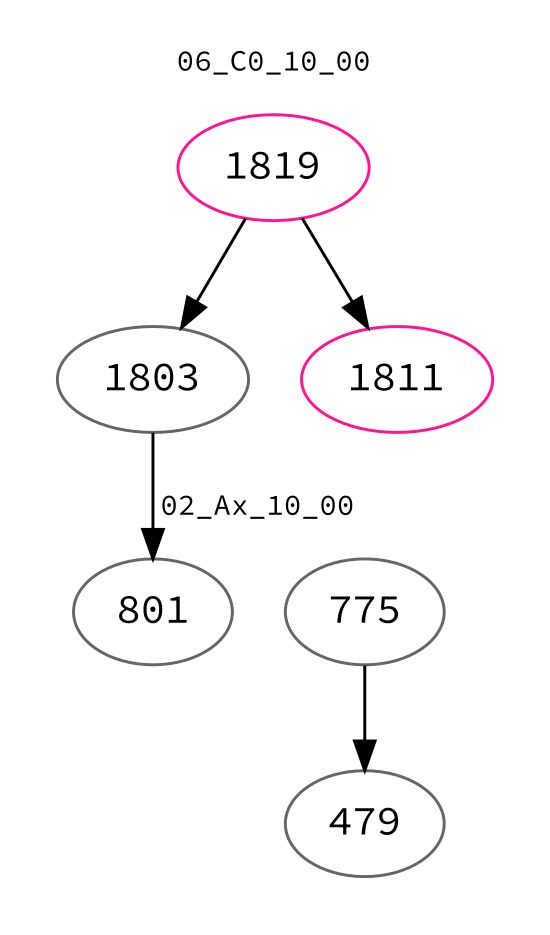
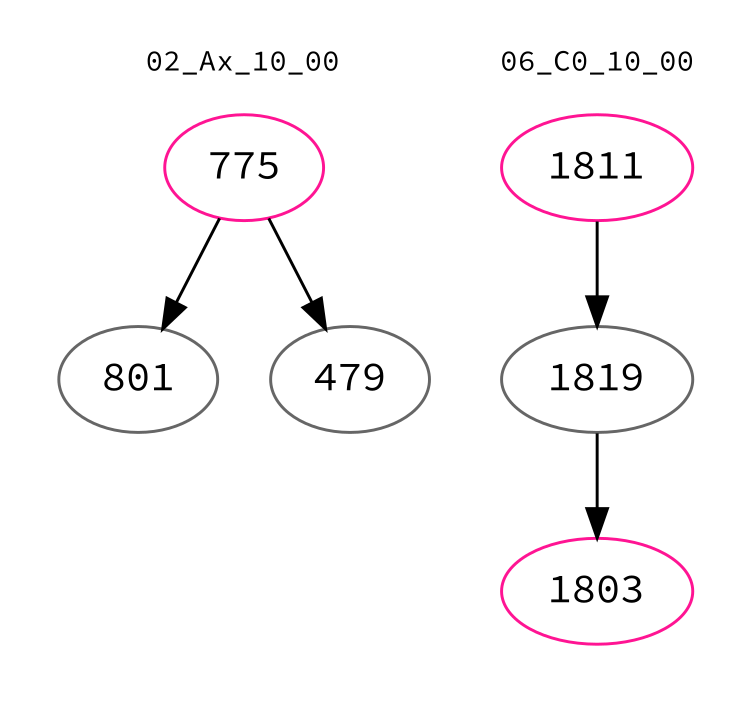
  digraph {
    fontname="Source Code Pro"
    node [color=gray40 fontname="Source Code Pro"]
    edge [color=black fontname="Source Code Pro"]
-   n1 [label=775]
+   n1 [color=deeppink label=775]
    n2 [label=801]
    n3 [label=479]
-   n4 [color=deeppink label=1819]
-   n5 [label=1803]
+   n4 [label=1819]
+   n5 [color=deeppink label=1803]
    n6 [color=deeppink label=1811]
    subgraph cluster_1 {
      color=white
      fontsize=10
      label="02_Ax_10_00"
      n1
      n2
      n3
    }
    subgraph cluster_2 {
      color=white
      fontsize=10
      label="06_C0_10_00"
      n4
      n5
      n6
    }
-   n5 -> n2
+   n1 -> n2
    n1 -> n3
    n4 -> n5
-   n4 -> n6
+   n6 -> n4
  }
